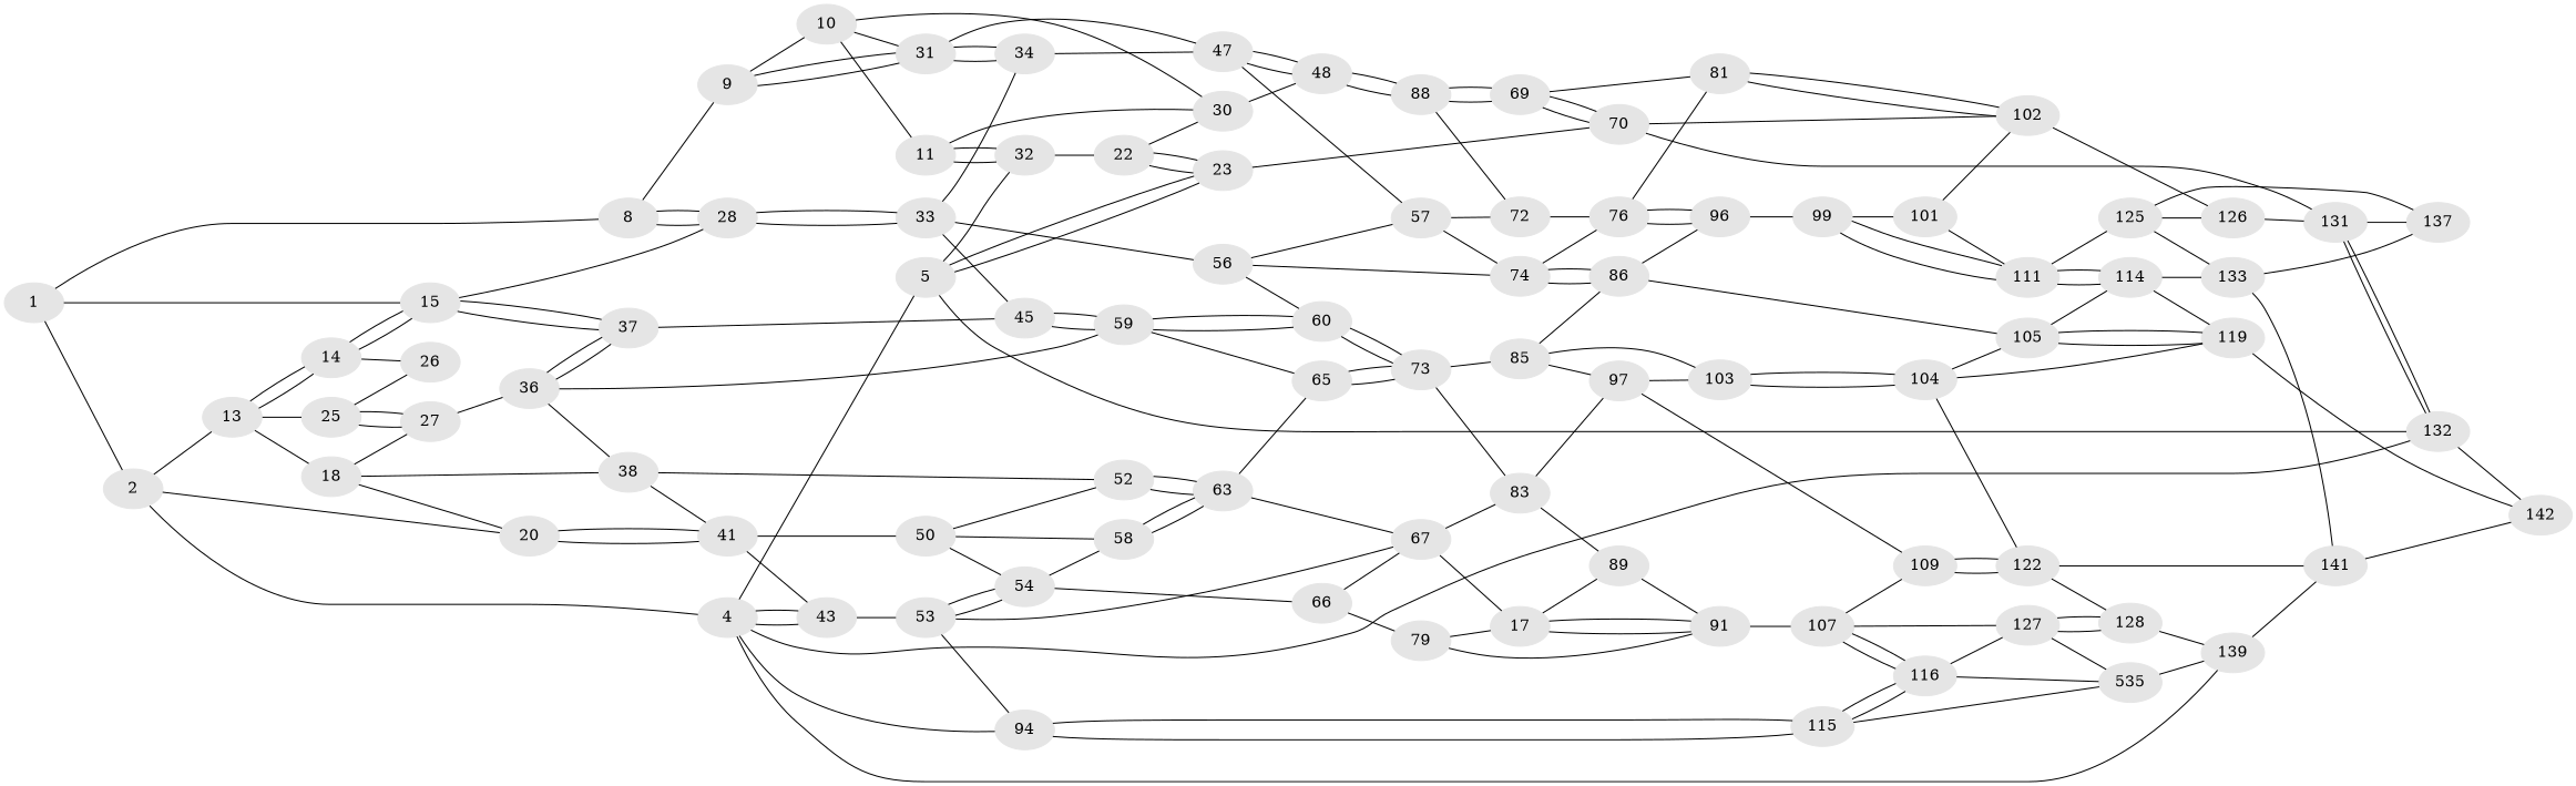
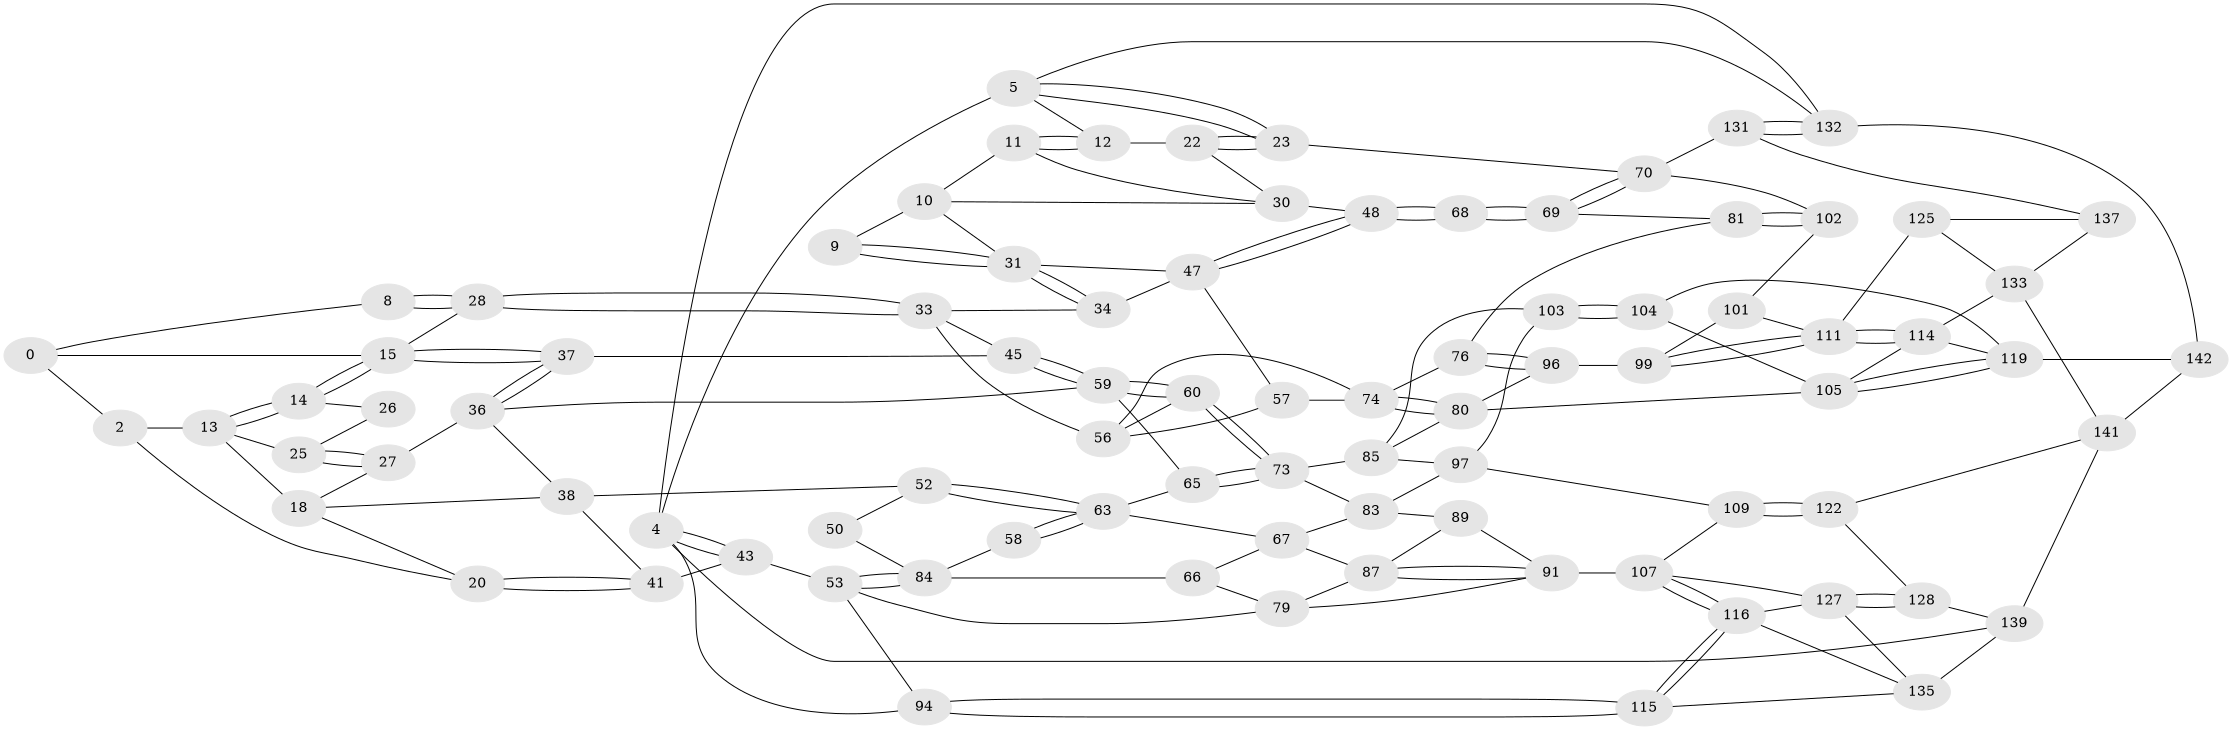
  graph {
    rankdir=LR
    node [color=gray90 style=filled]
-   1 [super="+7"]
+   1 [super="+7" label=0]
    2 [super="+3"]
    8
    15 [super="+16"]
    4 [super="+93"]
    13 [super="+17"]
    20
    9
    28
    37
    5 [super="+6"]
    43
    94
    132
    139 [super="+140"]
    14
    18 [super="+19"]
    25
    41 [super="+44"]
-   12 [super="+21" label=32]
+   12 [super="+21"]
    23
    53 [super="+78"]
    115
    142 [super="+144"]
    141
    22
    70 [super="+118"]
    10 [super="+29"]
    31 [super="+32"]
    33 [super="+46"]
    11 [super="+24"]
    30 [super="+40"]
    34
    47 [super="+49"]
    48
    26
    27 [super="+35"]
    38 [super="+42"]
    45
    36 [super="+39"]
    52
    50 [super="+51"]
    102 [super="+117"]
    131 [super="+136"]
    59 [super="+62"]
    56 [super="+61"]
-   68 [label=88]
+   68
    57 [super="+71"]
    60
    74 [super="+75"]
    65
    63 [super="+64"]
-   54 [super="+55"]
+   54 [super="+55" label=84]
    58
    79 [super="+80"]
-   72
    69
    66
    67 [super="+82"]
-   87 [super="+88" label=17]
+   87 [super="+88"]
    91 [super="+92"]
    73 [super="+84"]
    76 [super="+77"]
-   86 [super="+95"]
+   86 [super="+95" label=80]
    83 [super="+90"]
    85 [super="+98"]
    89
    97 [super="+110"]
    81
-   126
    137
    96
    103
    105 [super="+106"]
    99 [super="+100"]
    107 [super="+108"]
    109
    104 [super="+124"]
    119 [super="+120"]
    114 [super="+121"]
    116 [super="+129"]
    127 [super="+130"]
-   135 [super="+138" label=535]
+   135 [super="+138"]
    101 [super="+113"]
    111 [super="+112"]
    122 [super="+123"]
    125 [super="+134"]
    128
    133 [super="+143"]
    1 -- 2
    1 -- 8
    1 -- 15
-   2 -- 4
    2 -- 13
    2 -- 20
-   8 -- 9
    8 -- 28
    8 -- 28
    15 -- 28
    15 -- 37
    15 -- 37
    4 -- 5
    4 -- 43
    4 -- 43
    4 -- 94
    4 -- 132
    4 -- 139
    13 -- 14
    13 -- 14
    13 -- 18
    13 -- 25
    20 -- 41
    20 -- 41
    9 -- 10
    9 -- 31
    9 -- 31
    28 -- 33
    28 -- 33
    37 -- 45
    5 -- 132
    5 -- 12
    5 -- 23
    5 -- 23
    43 -- 53
    94 -- 115
    94 -- 115
    132 -- 142
    139 -- 141
    14 -- 15
    14 -- 15
    14 -- 26
    18 -- 20
    18 -- 27
    18 -- 38
    25 -- 26
    25 -- 27
    25 -- 27
    41 -- 43
-   41 -- 50
    12 -- 22
    23 -- 70
    53 -- 94
    53 -- 54
    53 -- 54
-   53 -- 67
+   53 -- 79
    115 -- 116
    115 -- 116
    115 -- 135
    141 -- 142
    22 -- 23
    22 -- 23
    22 -- 30
    70 -- 102
    70 -- 131
    10 -- 31
    10 -- 11
    10 -- 30
    31 -- 34
    31 -- 34
    31 -- 47
    33 -- 34
    33 -- 45
    33 -- 56
    11 -- 12 [weight=2]
    11 -- 12
    11 -- 30
    30 -- 48
    34 -- 47
    47 -- 48
    47 -- 48
    47 -- 57
    48 -- 68
    48 -- 68
    27 -- 36
    38 -- 41
    38 -- 52
    45 -- 59
    45 -- 59
    36 -- 37
    36 -- 37
    36 -- 38
    36 -- 59
    52 -- 63
    52 -- 63
    50 -- 52
    50 -- 54
-   50 -- 58
-   102 -- 126
    131 -- 132
    131 -- 132
    131 -- 137
    59 -- 60
    59 -- 60
    59 -- 65
    56 -- 57
    56 -- 60
    56 -- 74
-   68 -- 72
    68 -- 69
    68 -- 69
    57 -- 74
-   57 -- 72
    60 -- 73
    60 -- 73
    74 -- 76
    74 -- 86
    74 -- 86
    65 -- 73
    65 -- 73
    63 -- 65
    63 -- 67
    54 -- 58
    54 -- 66
    58 -- 63
    58 -- 63
    79 -- 87
    79 -- 91
-   72 -- 76
    69 -- 70
    69 -- 70
    69 -- 81
    66 -- 79
    66 -- 67
    67 -- 87
    67 -- 83
    87 -- 91
    87 -- 91
    87 -- 89
    91 -- 107
    73 -- 83
    73 -- 85
    76 -- 81
    76 -- 96
    76 -- 96
    86 -- 96
    86 -- 105
    83 -- 89
    83 -- 97
    85 -- 86
    85 -- 97
    85 -- 103
    89 -- 91
    97 -- 103
    97 -- 109
    81 -- 102
    81 -- 102
-   126 -- 131
    96 -- 99
    103 -- 104
    103 -- 104
    105 -- 119
    105 -- 119
    105 -- 114
    99 -- 101 [weight=2]
    99 -- 111
    99 -- 111
    107 -- 109
    107 -- 116
    107 -- 116
    107 -- 127
    109 -- 122
    109 -- 122
    104 -- 105
    104 -- 119
-   104 -- 122
    119 -- 142
    114 -- 119
    114 -- 133
    116 -- 127
    116 -- 135
    127 -- 135
    127 -- 128
    127 -- 128
    135 -- 139
    101 -- 102
    101 -- 111
    111 -- 114
    111 -- 114
    111 -- 125
    122 -- 141
    122 -- 128
-   125 -- 126
    125 -- 137
    125 -- 133
    128 -- 139
    133 -- 141
    133 -- 137
  }
